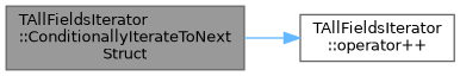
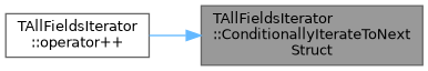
  digraph {
    rankdir=RL
    node [fontname=Helvetica fontsize=10 shape=box style=filled]
    n1 [color=gray40 fillcolor=grey60 fontcolor=black height=0.2 label="TAllFieldsIterator\l::ConditionallyIterateToNext\lStruct" width=0.4]
    n2 [color=grey40 fillcolor=white height=0.2 label="TAllFieldsIterator\l::operator++" width=0.4]
-   n2 -> n1 [color=steelblue1 dir=back fontname=Helvetica fontsize=10 labelfontname=Helvetica labelfontsize=10 style=solid]
+   n1 -> n2 [color=steelblue1 dir=back fontname=Helvetica fontsize=10 labelfontname=Helvetica labelfontsize=10 style=solid]
  }
